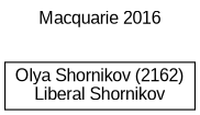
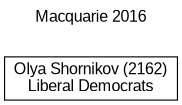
  digraph {
    label="Macquarie 2016"
    labelloc=t
    mclimit=10
    rankdir=LR
    fontname="Liberation Sans"
-   n1 [label="Olya Shornikov (2162)\nLiberal Shornikov" shape=box fontname="Liberation Sans"]
+   n1 [label="Olya Shornikov (2162)\nLiberal Democrats" shape=box fontname="Liberation Sans"]
  }
